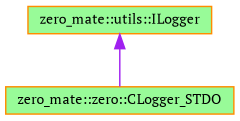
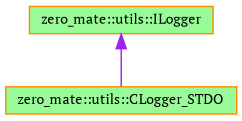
  digraph {
    fontname="PT Serif"
    node [color=darkorange fillcolor=palegreen fontname="PT Serif" fontsize=10 shape=record style=filled]
-   n1 [fontcolor=black height=0.2 label="zero_mate::zero::CLogger_STDO" width=0.4]
+   n1 [fontcolor=black height=0.2 label="zero_mate::utils::CLogger_STDO" width=0.4]
    n2 [height=0.2 label="zero_mate::utils::ILogger" width=0.4]
    n2 -> n1 [color=purple dir=back fontname="PT Serif" fontsize=10 labelfontname=Helvetica labelfontsize=10 style=solid]
  }
